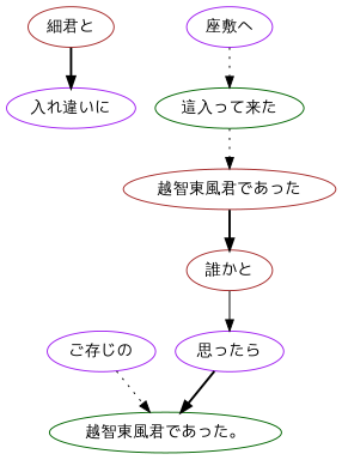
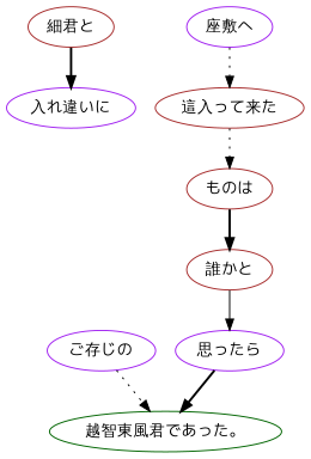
  digraph {
    fontname="DejaVu Sans Mono"
    node [color=purple fontname="DejaVu Sans Mono"]
    edge [fontname="DejaVu Sans Mono" style=bold]
    n1 [color=brown label="細君と"]
    n2 [label="入れ違いに"]
-   n3 [color=darkgreen label="這入って来た"]
-   n4 [color=brown label="越智東風君であった"]
+   n3 [color=brown label="這入って来た"]
+   n4 [color=brown label="ものは"]
    n5 [label="座敷へ"]
    n6 [color=brown label="誰かと"]
    n7 [color=darkgreen label="越智東風君であった。"]
    n8 [label="思ったら"]
    n9 [label="ご存じの"]
    n1 -> n2
    n3 -> n4 [style=dotted]
    n4 -> n6
    n5 -> n3 [style=dotted]
    n6 -> n8 [style=solid]
    n8 -> n7
    n9 -> n7 [style=dotted]
  }
